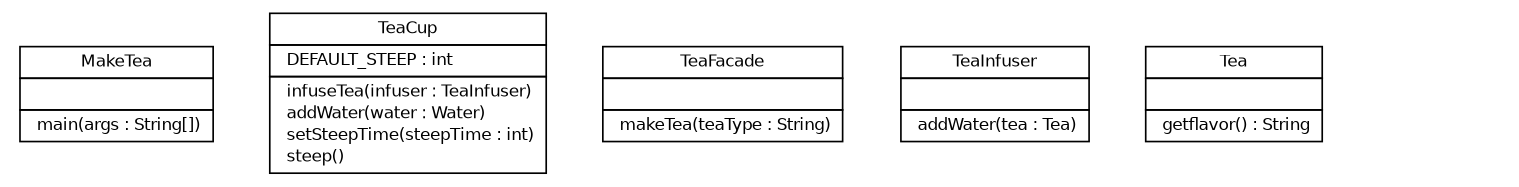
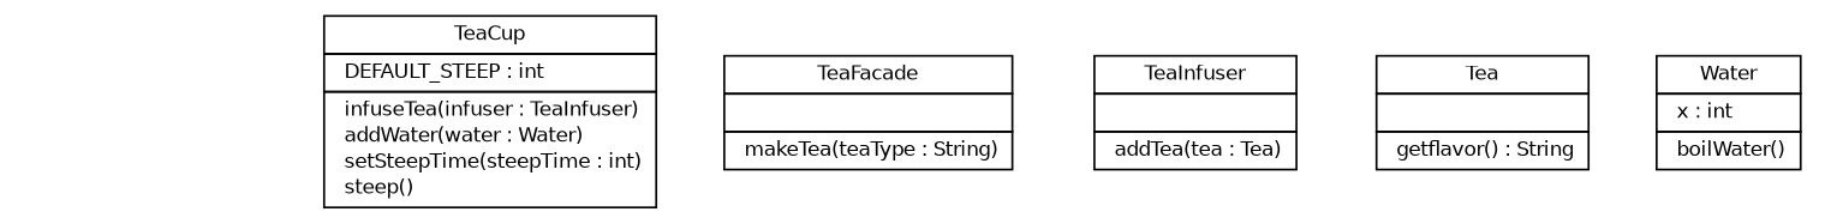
  digraph {
    nodesep=0.25
    ranksep=0.5
    node [fontcolor=black fontname=Helvetica fontsize=10.0 shape=plaintext]
-   n1 [label=<<table title="facade.MakeTeaFacade.MakeTea" border="0" cellborder="1" cellspacing="0" cellpadding="2" port="p"> 		<tr><td><table border="0" cellspacing="0" cellpadding="1"> <tr><td align="center" balign="center"> MakeTea </td></tr> 		</table></td></tr> 		<tr><td><table border="0" cellspacing="0" cellpadding="1"> <tr><td align="left" balign="left">  </td></tr> 		</table></td></tr> 		<tr><td><table border="0" cellspacing="0" cellpadding="1"> <tr><td align="left" balign="left">  main(args : String[]) </td></tr> 		</table></td></tr> 		</table>>]
    n2 [label=<<table title="facade.MakeTeaFacade.TeaCup" border="0" cellborder="1" cellspacing="0" cellpadding="2" port="p"> 		<tr><td><table border="0" cellspacing="0" cellpadding="1"> <tr><td align="center" balign="center"> TeaCup </td></tr> 		</table></td></tr> 		<tr><td><table border="0" cellspacing="0" cellpadding="1"> <tr><td align="left" balign="left">  DEFAULT_STEEP : int </td></tr> 		</table></td></tr> 		<tr><td><table border="0" cellspacing="0" cellpadding="1"> <tr><td align="left" balign="left">  infuseTea(infuser : TeaInfuser) </td></tr> <tr><td align="left" balign="left">  addWater(water : Water) </td></tr> <tr><td align="left" balign="left">  setSteepTime(steepTime : int) </td></tr> <tr><td align="left" balign="left">  steep() </td></tr> 		</table></td></tr> 		</table>>]
    n3 [label=<<table title="facade.MakeTeaFacade.TeaFacade" border="0" cellborder="1" cellspacing="0" cellpadding="2" port="p"> 		<tr><td><table border="0" cellspacing="0" cellpadding="1"> <tr><td align="center" balign="center"> TeaFacade </td></tr> 		</table></td></tr> 		<tr><td><table border="0" cellspacing="0" cellpadding="1"> <tr><td align="left" balign="left">  </td></tr> 		</table></td></tr> 		<tr><td><table border="0" cellspacing="0" cellpadding="1"> <tr><td align="left" balign="left">  makeTea(teaType : String) </td></tr> 		</table></td></tr> 		</table>>]
-   n4 [label=<<table title="facade.MakeTeaFacade.TeaInfuser" border="0" cellborder="1" cellspacing="0" cellpadding="2" port="p"> 		<tr><td><table border="0" cellspacing="0" cellpadding="1"> <tr><td align="center" balign="center"> TeaInfuser </td></tr> 		</table></td></tr> 		<tr><td><table border="0" cellspacing="0" cellpadding="1"> <tr><td align="left" balign="left">  </td></tr> 		</table></td></tr> 		<tr><td><table border="0" cellspacing="0" cellpadding="1"> <tr><td align="left" balign="left">  addWater(tea : Tea) </td></tr> 		</table></td></tr> 		</table>>]
+   n4 [label=<<table title="facade.MakeTeaFacade.TeaInfuser" border="0" cellborder="1" cellspacing="0" cellpadding="2" port="p"> 		<tr><td><table border="0" cellspacing="0" cellpadding="1"> <tr><td align="center" balign="center"> TeaInfuser </td></tr> 		</table></td></tr> 		<tr><td><table border="0" cellspacing="0" cellpadding="1"> <tr><td align="left" balign="left">  </td></tr> 		</table></td></tr> 		<tr><td><table border="0" cellspacing="0" cellpadding="1"> <tr><td align="left" balign="left">  addTea(tea : Tea) </td></tr> 		</table></td></tr> 		</table>>]
    n5 [label=<<table title="facade.MakeTeaFacade.Tea" border="0" cellborder="1" cellspacing="0" cellpadding="2" port="p"> 		<tr><td><table border="0" cellspacing="0" cellpadding="1"> <tr><td align="center" balign="center"> Tea </td></tr> 		</table></td></tr> 		<tr><td><table border="0" cellspacing="0" cellpadding="1"> <tr><td align="left" balign="left">  </td></tr> 		</table></td></tr> 		<tr><td><table border="0" cellspacing="0" cellpadding="1"> <tr><td align="left" balign="left">  getflavor() : String </td></tr> 		</table></td></tr> 		</table>>]
+   n6 [label=<<table title="facade.MakeTeaFacade.Water" border="0" cellborder="1" cellspacing="0" cellpadding="2" port="p"> 		<tr><td><table border="0" cellspacing="0" cellpadding="1"> <tr><td align="center" balign="center"> Water </td></tr> 		</table></td></tr> 		<tr><td><table border="0" cellspacing="0" cellpadding="1"> <tr><td align="left" balign="left">  x : int </td></tr> 		</table></td></tr> 		<tr><td><table border="0" cellspacing="0" cellpadding="1"> <tr><td align="left" balign="left">  boilWater() </td></tr> 		</table></td></tr> 		</table>>]
  }
